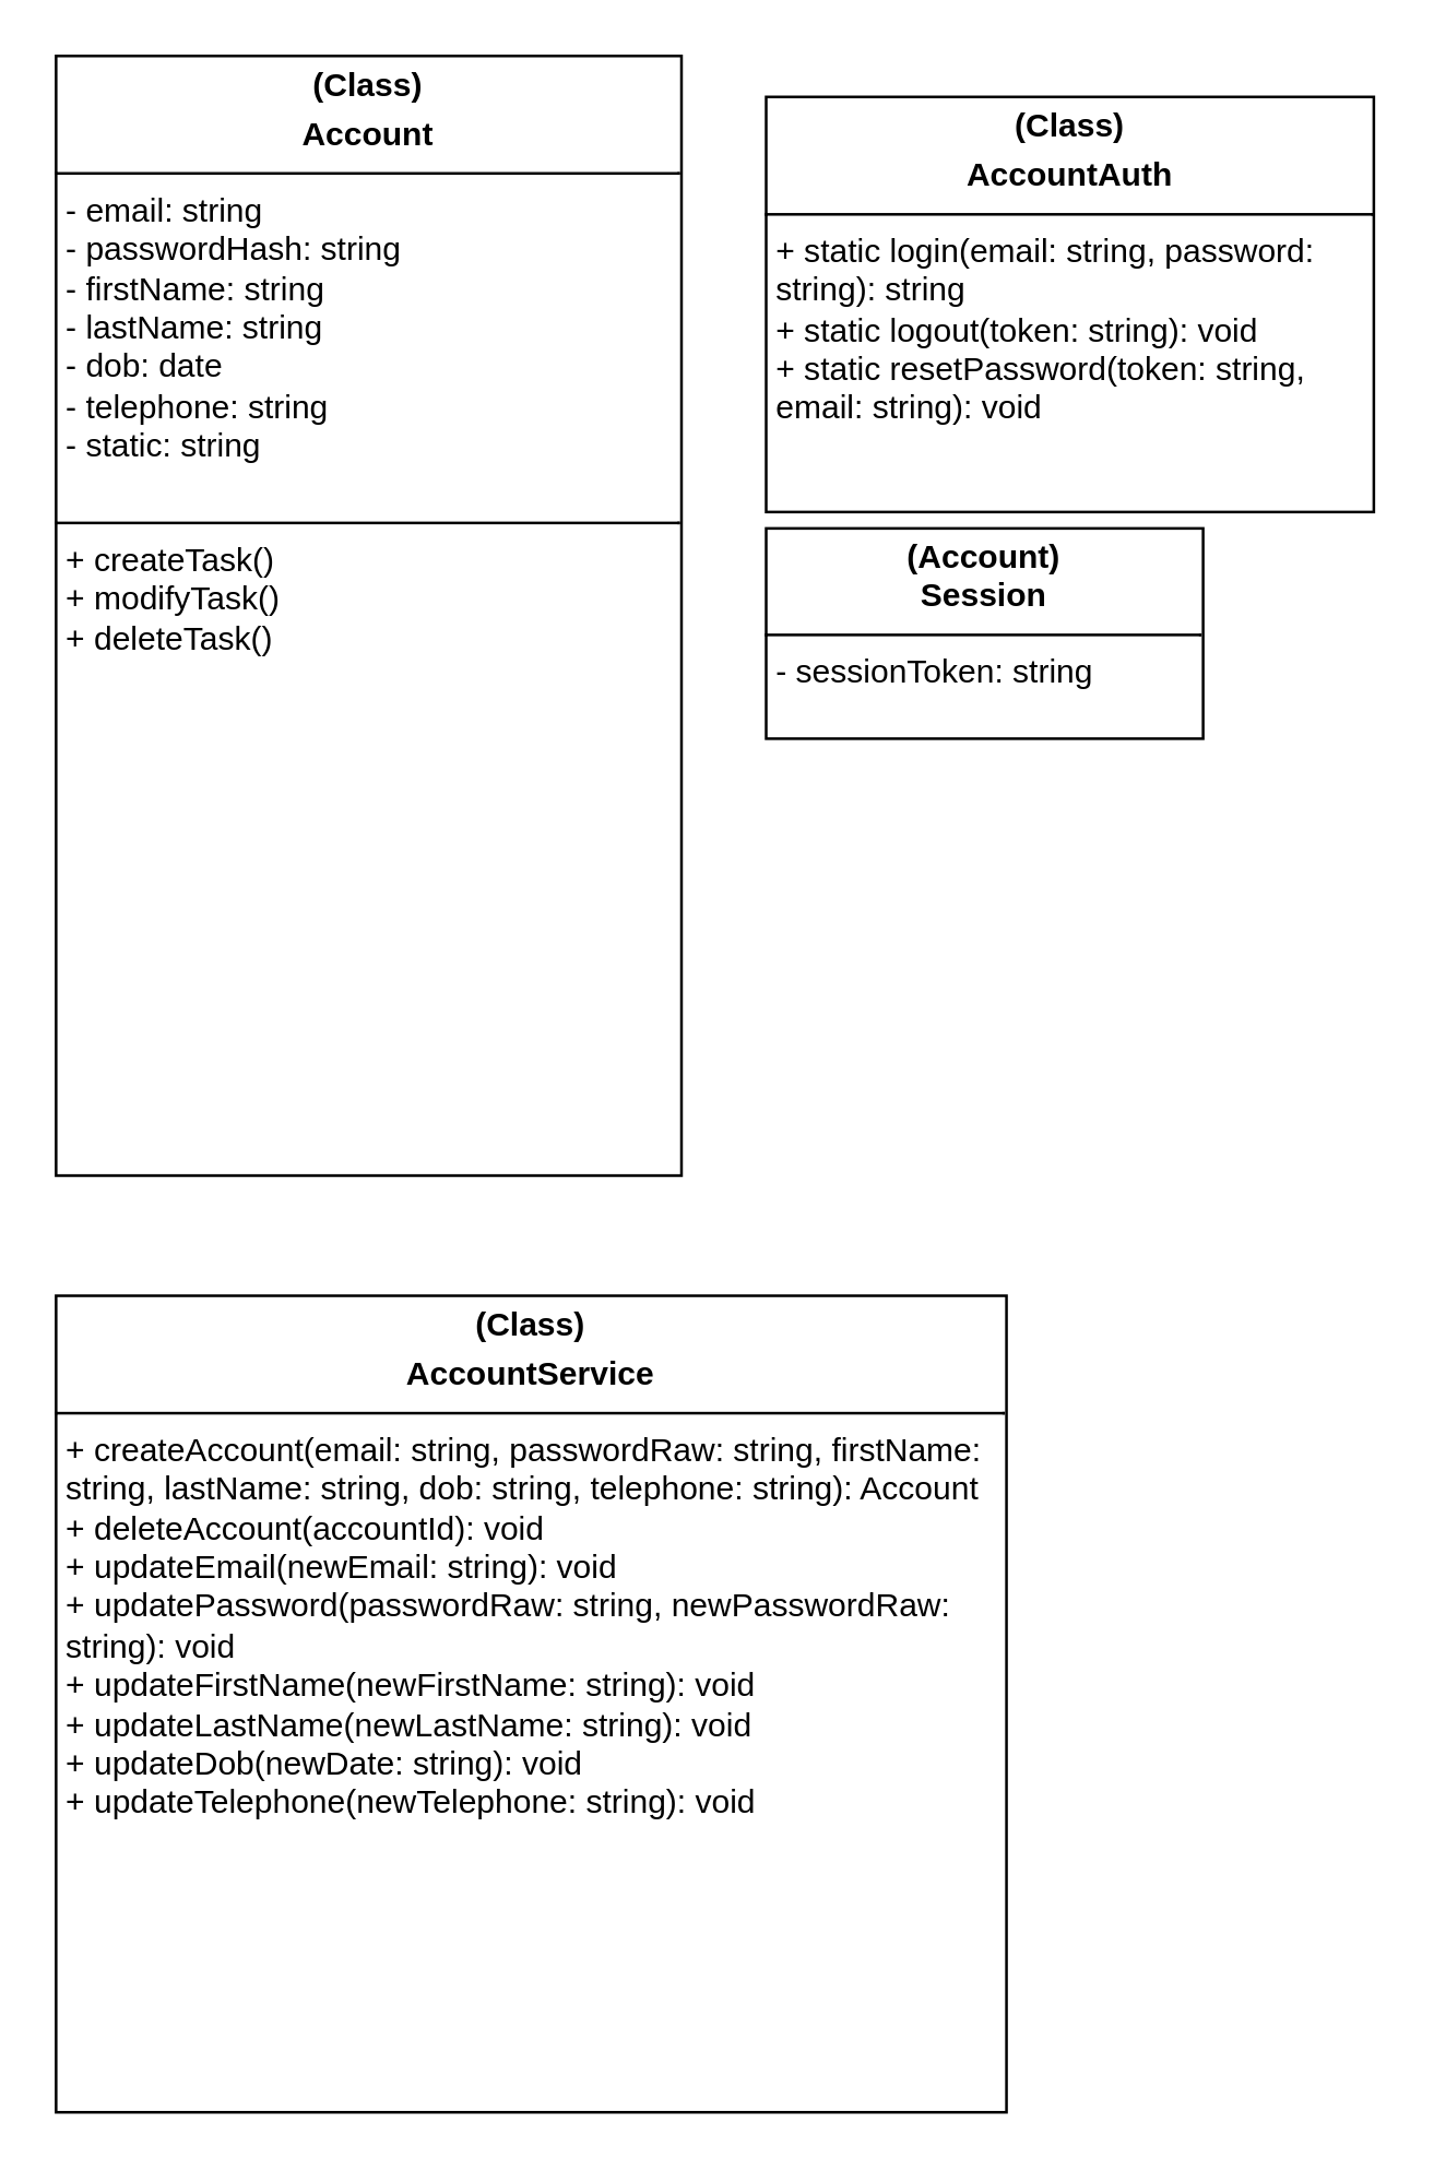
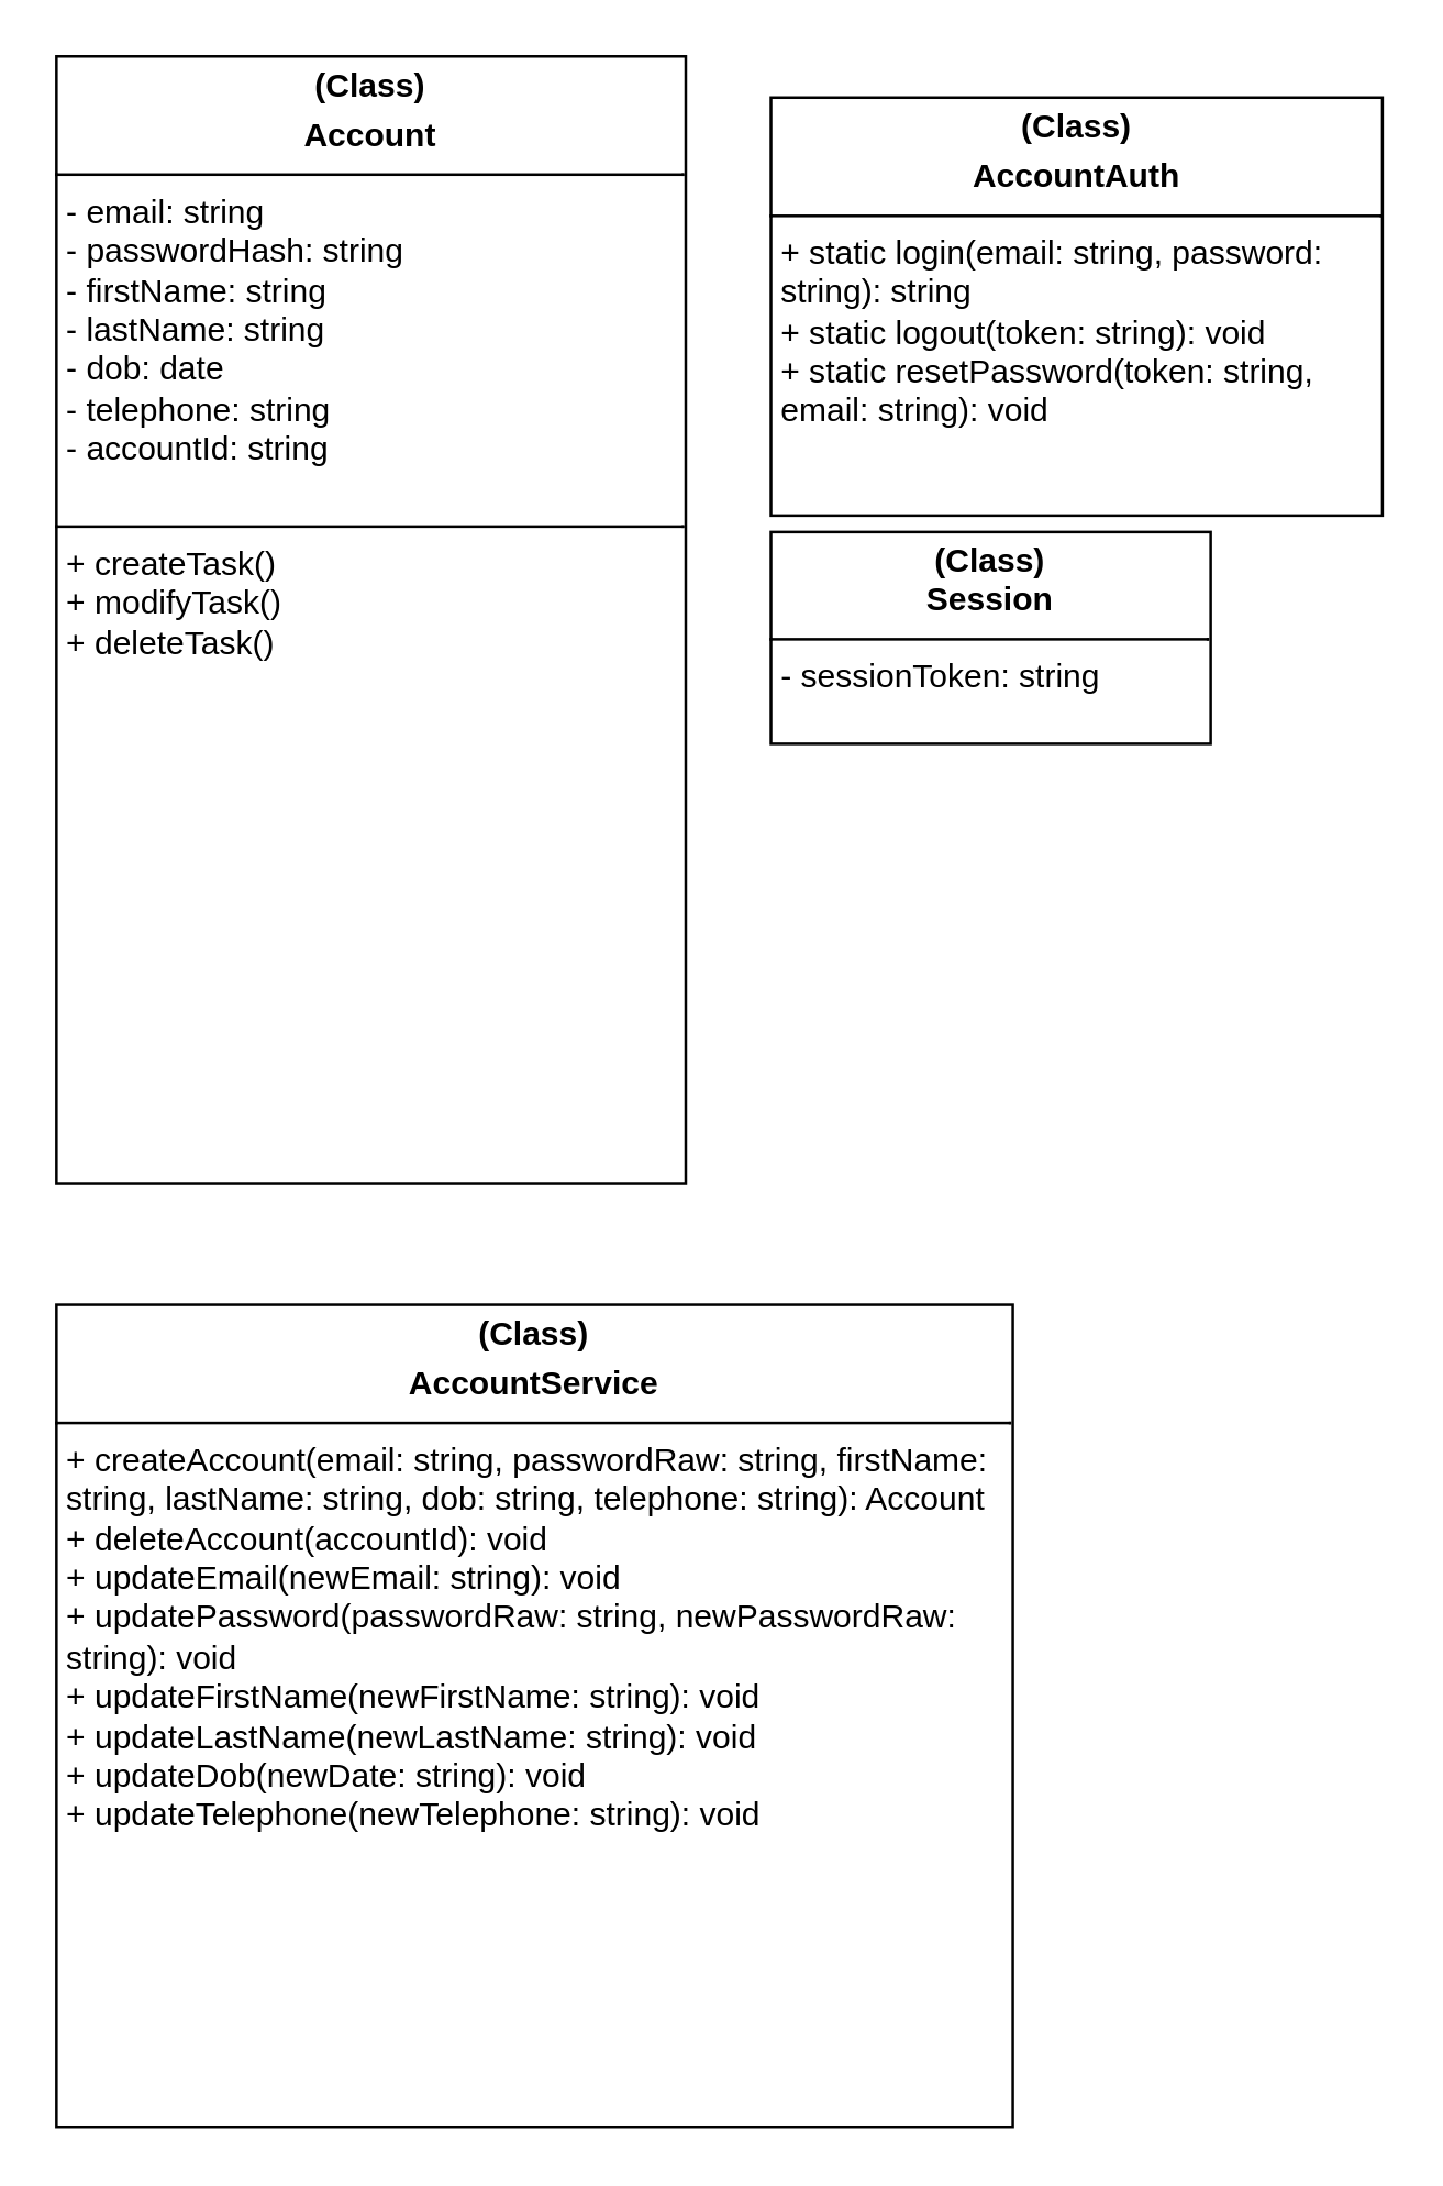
  <mxCell id="0" />
  <mxCell id="1" parent="0" />
- <mxCell id="2" value="&lt;p style=&quot;margin:0px;margin-top:4px;text-align:center;&quot;&gt;&lt;b&gt;(Class)&lt;/b&gt;&lt;/p&gt;&lt;p style=&quot;margin:0px;margin-top:4px;text-align:center;&quot;&gt;&lt;b&gt;Account&lt;/b&gt;&lt;/p&gt;&lt;hr size=&quot;1&quot; style=&quot;border-style:solid;&quot;&gt;&lt;p style=&quot;margin:0px;margin-left:4px;&quot;&gt;&lt;span style=&quot;background-color: transparent; color: light-dark(rgb(0, 0, 0), rgb(255, 255, 255));&quot;&gt;- email: string&lt;/span&gt;&lt;/p&gt;&lt;p style=&quot;margin:0px;margin-left:4px;&quot;&gt;- passwordHash: string&lt;span style=&quot;background-color: transparent; color: light-dark(rgb(0, 0, 0), rgb(255, 255, 255));&quot;&gt;&lt;/span&gt;&lt;/p&gt;&lt;p style=&quot;margin:0px;margin-left:4px;&quot;&gt;- firstName: string&lt;/p&gt;&lt;p style=&quot;margin:0px;margin-left:4px;&quot;&gt;- lastName: string&lt;/p&gt;&lt;p style=&quot;margin:0px;margin-left:4px;&quot;&gt;- dob: date&lt;/p&gt;&lt;p style=&quot;margin:0px;margin-left:4px;&quot;&gt;- telephone: string&lt;/p&gt;&lt;p style=&quot;margin:0px;margin-left:4px;&quot;&gt;- static: string&lt;/p&gt;&lt;p style=&quot;margin:0px;margin-left:4px;&quot;&gt;&lt;br&gt;&lt;/p&gt;&lt;hr size=&quot;1&quot; style=&quot;border-style:solid;&quot;&gt;&lt;p style=&quot;margin:0px;margin-left:4px;&quot;&gt;+ createTask()&lt;/p&gt;&lt;p style=&quot;margin:0px;margin-left:4px;&quot;&gt;+ modifyTask()&lt;/p&gt;&lt;p style=&quot;margin:0px;margin-left:4px;&quot;&gt;+ deleteTask()&lt;/p&gt;&lt;p style=&quot;margin:0px;margin-left:4px;&quot;&gt;&lt;br&gt;&lt;/p&gt;" style="verticalAlign=top;align=left;overflow=fill;html=1;whiteSpace=wrap;" vertex="1" parent="1"><mxGeometry x="20" y="20" width="229" height="410" as="geometry" /></mxCell>
+ <mxCell id="2" value="&lt;p style=&quot;margin:0px;margin-top:4px;text-align:center;&quot;&gt;&lt;b&gt;(Class)&lt;/b&gt;&lt;/p&gt;&lt;p style=&quot;margin:0px;margin-top:4px;text-align:center;&quot;&gt;&lt;b&gt;Account&lt;/b&gt;&lt;/p&gt;&lt;hr size=&quot;1&quot; style=&quot;border-style:solid;&quot;&gt;&lt;p style=&quot;margin:0px;margin-left:4px;&quot;&gt;&lt;span style=&quot;background-color: transparent; color: light-dark(rgb(0, 0, 0), rgb(255, 255, 255));&quot;&gt;- email: string&lt;/span&gt;&lt;/p&gt;&lt;p style=&quot;margin:0px;margin-left:4px;&quot;&gt;- passwordHash: string&lt;span style=&quot;background-color: transparent; color: light-dark(rgb(0, 0, 0), rgb(255, 255, 255));&quot;&gt;&lt;/span&gt;&lt;/p&gt;&lt;p style=&quot;margin:0px;margin-left:4px;&quot;&gt;- firstName: string&lt;/p&gt;&lt;p style=&quot;margin:0px;margin-left:4px;&quot;&gt;- lastName: string&lt;/p&gt;&lt;p style=&quot;margin:0px;margin-left:4px;&quot;&gt;- dob: date&lt;/p&gt;&lt;p style=&quot;margin:0px;margin-left:4px;&quot;&gt;- telephone: string&lt;/p&gt;&lt;p style=&quot;margin:0px;margin-left:4px;&quot;&gt;- accountId: string&lt;/p&gt;&lt;p style=&quot;margin:0px;margin-left:4px;&quot;&gt;&lt;br&gt;&lt;/p&gt;&lt;hr size=&quot;1&quot; style=&quot;border-style:solid;&quot;&gt;&lt;p style=&quot;margin:0px;margin-left:4px;&quot;&gt;+ createTask()&lt;/p&gt;&lt;p style=&quot;margin:0px;margin-left:4px;&quot;&gt;+ modifyTask()&lt;/p&gt;&lt;p style=&quot;margin:0px;margin-left:4px;&quot;&gt;+ deleteTask()&lt;/p&gt;&lt;p style=&quot;margin:0px;margin-left:4px;&quot;&gt;&lt;br&gt;&lt;/p&gt;" style="verticalAlign=top;align=left;overflow=fill;html=1;whiteSpace=wrap;" vertex="1" parent="1"><mxGeometry x="20" y="20" width="229" height="410" as="geometry" /></mxCell>
  <mxCell id="3" value="&lt;p style=&quot;margin:0px;margin-top:4px;text-align:center;&quot;&gt;&lt;b&gt;(Class)&lt;/b&gt;&lt;/p&gt;&lt;p style=&quot;margin:0px;margin-top:4px;text-align:center;&quot;&gt;&lt;b&gt;AccountAuth&lt;/b&gt;&lt;/p&gt;&lt;hr size=&quot;1&quot; style=&quot;border-style:solid;&quot;&gt;&lt;p style=&quot;margin:0px;margin-left:4px;&quot;&gt;&lt;span style=&quot;background-color: transparent; color: light-dark(rgb(0, 0, 0), rgb(255, 255, 255));&quot;&gt;+ static login(email: string, password: string): string&lt;/span&gt;&lt;/p&gt;&lt;p style=&quot;margin:0px;margin-left:4px;&quot;&gt;&lt;span style=&quot;background-color: transparent; color: light-dark(rgb(0, 0, 0), rgb(255, 255, 255));&quot;&gt;+ static logout(token: string): void&lt;/span&gt;&lt;/p&gt;&lt;p style=&quot;margin:0px;margin-left:4px;&quot;&gt;+ static resetPassword(token: string, email: string): void&lt;/p&gt;" style="verticalAlign=top;align=left;overflow=fill;html=1;whiteSpace=wrap;" vertex="1" parent="1"><mxGeometry x="280" y="35" width="222.5" height="152" as="geometry" /></mxCell>
  <mxCell id="4" value="&lt;p style=&quot;margin:0px;margin-top:4px;text-align:center;&quot;&gt;&lt;b&gt;(Class)&lt;/b&gt;&lt;/p&gt;&lt;p style=&quot;margin:0px;margin-top:4px;text-align:center;&quot;&gt;&lt;b&gt;AccountService&lt;/b&gt;&lt;/p&gt;&lt;hr size=&quot;1&quot; style=&quot;border-style:solid;&quot;&gt;&lt;p style=&quot;margin:0px;margin-left:4px;&quot;&gt;&lt;span style=&quot;background-color: transparent; color: light-dark(rgb(0, 0, 0), rgb(255, 255, 255));&quot;&gt;+ createAccount(email: string, passwordRaw: string&lt;/span&gt;&lt;span style=&quot;background-color: transparent; color: light-dark(rgb(0, 0, 0), rgb(255, 255, 255));&quot;&gt;,&lt;/span&gt;&lt;span style=&quot;background-color: transparent; color: light-dark(rgb(0, 0, 0), rgb(255, 255, 255));&quot;&gt;&amp;nbsp;firstName: string, lastName: string, dob: string, telephone: string): Account&lt;/span&gt;&lt;/p&gt;&lt;p style=&quot;margin:0px;margin-left:4px;&quot;&gt;+ deleteAccount(accountId): void&lt;/p&gt;&lt;p style=&quot;margin: 0px 0px 0px 4px;&quot;&gt;+ updateEmail(newEmail: string): void&lt;/p&gt;&lt;p style=&quot;margin: 0px 0px 0px 4px;&quot;&gt;+ updatePassword(passwordRaw: string, newPasswordRaw: string): void&lt;/p&gt;&lt;p style=&quot;margin: 0px 0px 0px 4px;&quot;&gt;+ updateFirstName(newFirstName: string): void&lt;/p&gt;&lt;p style=&quot;margin: 0px 0px 0px 4px;&quot;&gt;+ updateLastName(newLastName: string): void&lt;/p&gt;&lt;p style=&quot;margin: 0px 0px 0px 4px;&quot;&gt;+ updateDob(newDate: string): void&lt;/p&gt;&lt;p style=&quot;margin: 0px 0px 0px 4px;&quot;&gt;&lt;span style=&quot;background-color: transparent; color: light-dark(rgb(0, 0, 0), rgb(255, 255, 255));&quot;&gt;+ updateTelephone(newTelephone: string): void&lt;/span&gt;&lt;/p&gt;" style="verticalAlign=top;align=left;overflow=fill;html=1;whiteSpace=wrap;" vertex="1" parent="1"><mxGeometry x="20" y="474" width="348" height="299" as="geometry" /></mxCell>
- <mxCell id="5" value="&lt;p style=&quot;margin:0px;margin-top:4px;text-align:center;&quot;&gt;&lt;b&gt;(Account)&lt;br&gt;Session&lt;/b&gt;&lt;/p&gt;&lt;hr size=&quot;1&quot; style=&quot;border-style:solid;&quot;&gt;&lt;p style=&quot;margin:0px;margin-left:4px;&quot;&gt;- sessionToken: string&lt;/p&gt;&lt;p style=&quot;margin:0px;margin-left:4px;&quot;&gt;&lt;br&gt;&lt;/p&gt;" style="verticalAlign=top;align=left;overflow=fill;html=1;whiteSpace=wrap;" vertex="1" parent="1"><mxGeometry x="280" y="193" width="160" height="77" as="geometry" /></mxCell>
+ <mxCell id="5" value="&lt;p style=&quot;margin:0px;margin-top:4px;text-align:center;&quot;&gt;&lt;b&gt;(Class)&lt;br&gt;Session&lt;/b&gt;&lt;/p&gt;&lt;hr size=&quot;1&quot; style=&quot;border-style:solid;&quot;&gt;&lt;p style=&quot;margin:0px;margin-left:4px;&quot;&gt;- sessionToken: string&lt;/p&gt;&lt;p style=&quot;margin:0px;margin-left:4px;&quot;&gt;&lt;br&gt;&lt;/p&gt;" style="verticalAlign=top;align=left;overflow=fill;html=1;whiteSpace=wrap;" vertex="1" parent="1"><mxGeometry x="280" y="193" width="160" height="77" as="geometry" /></mxCell>
